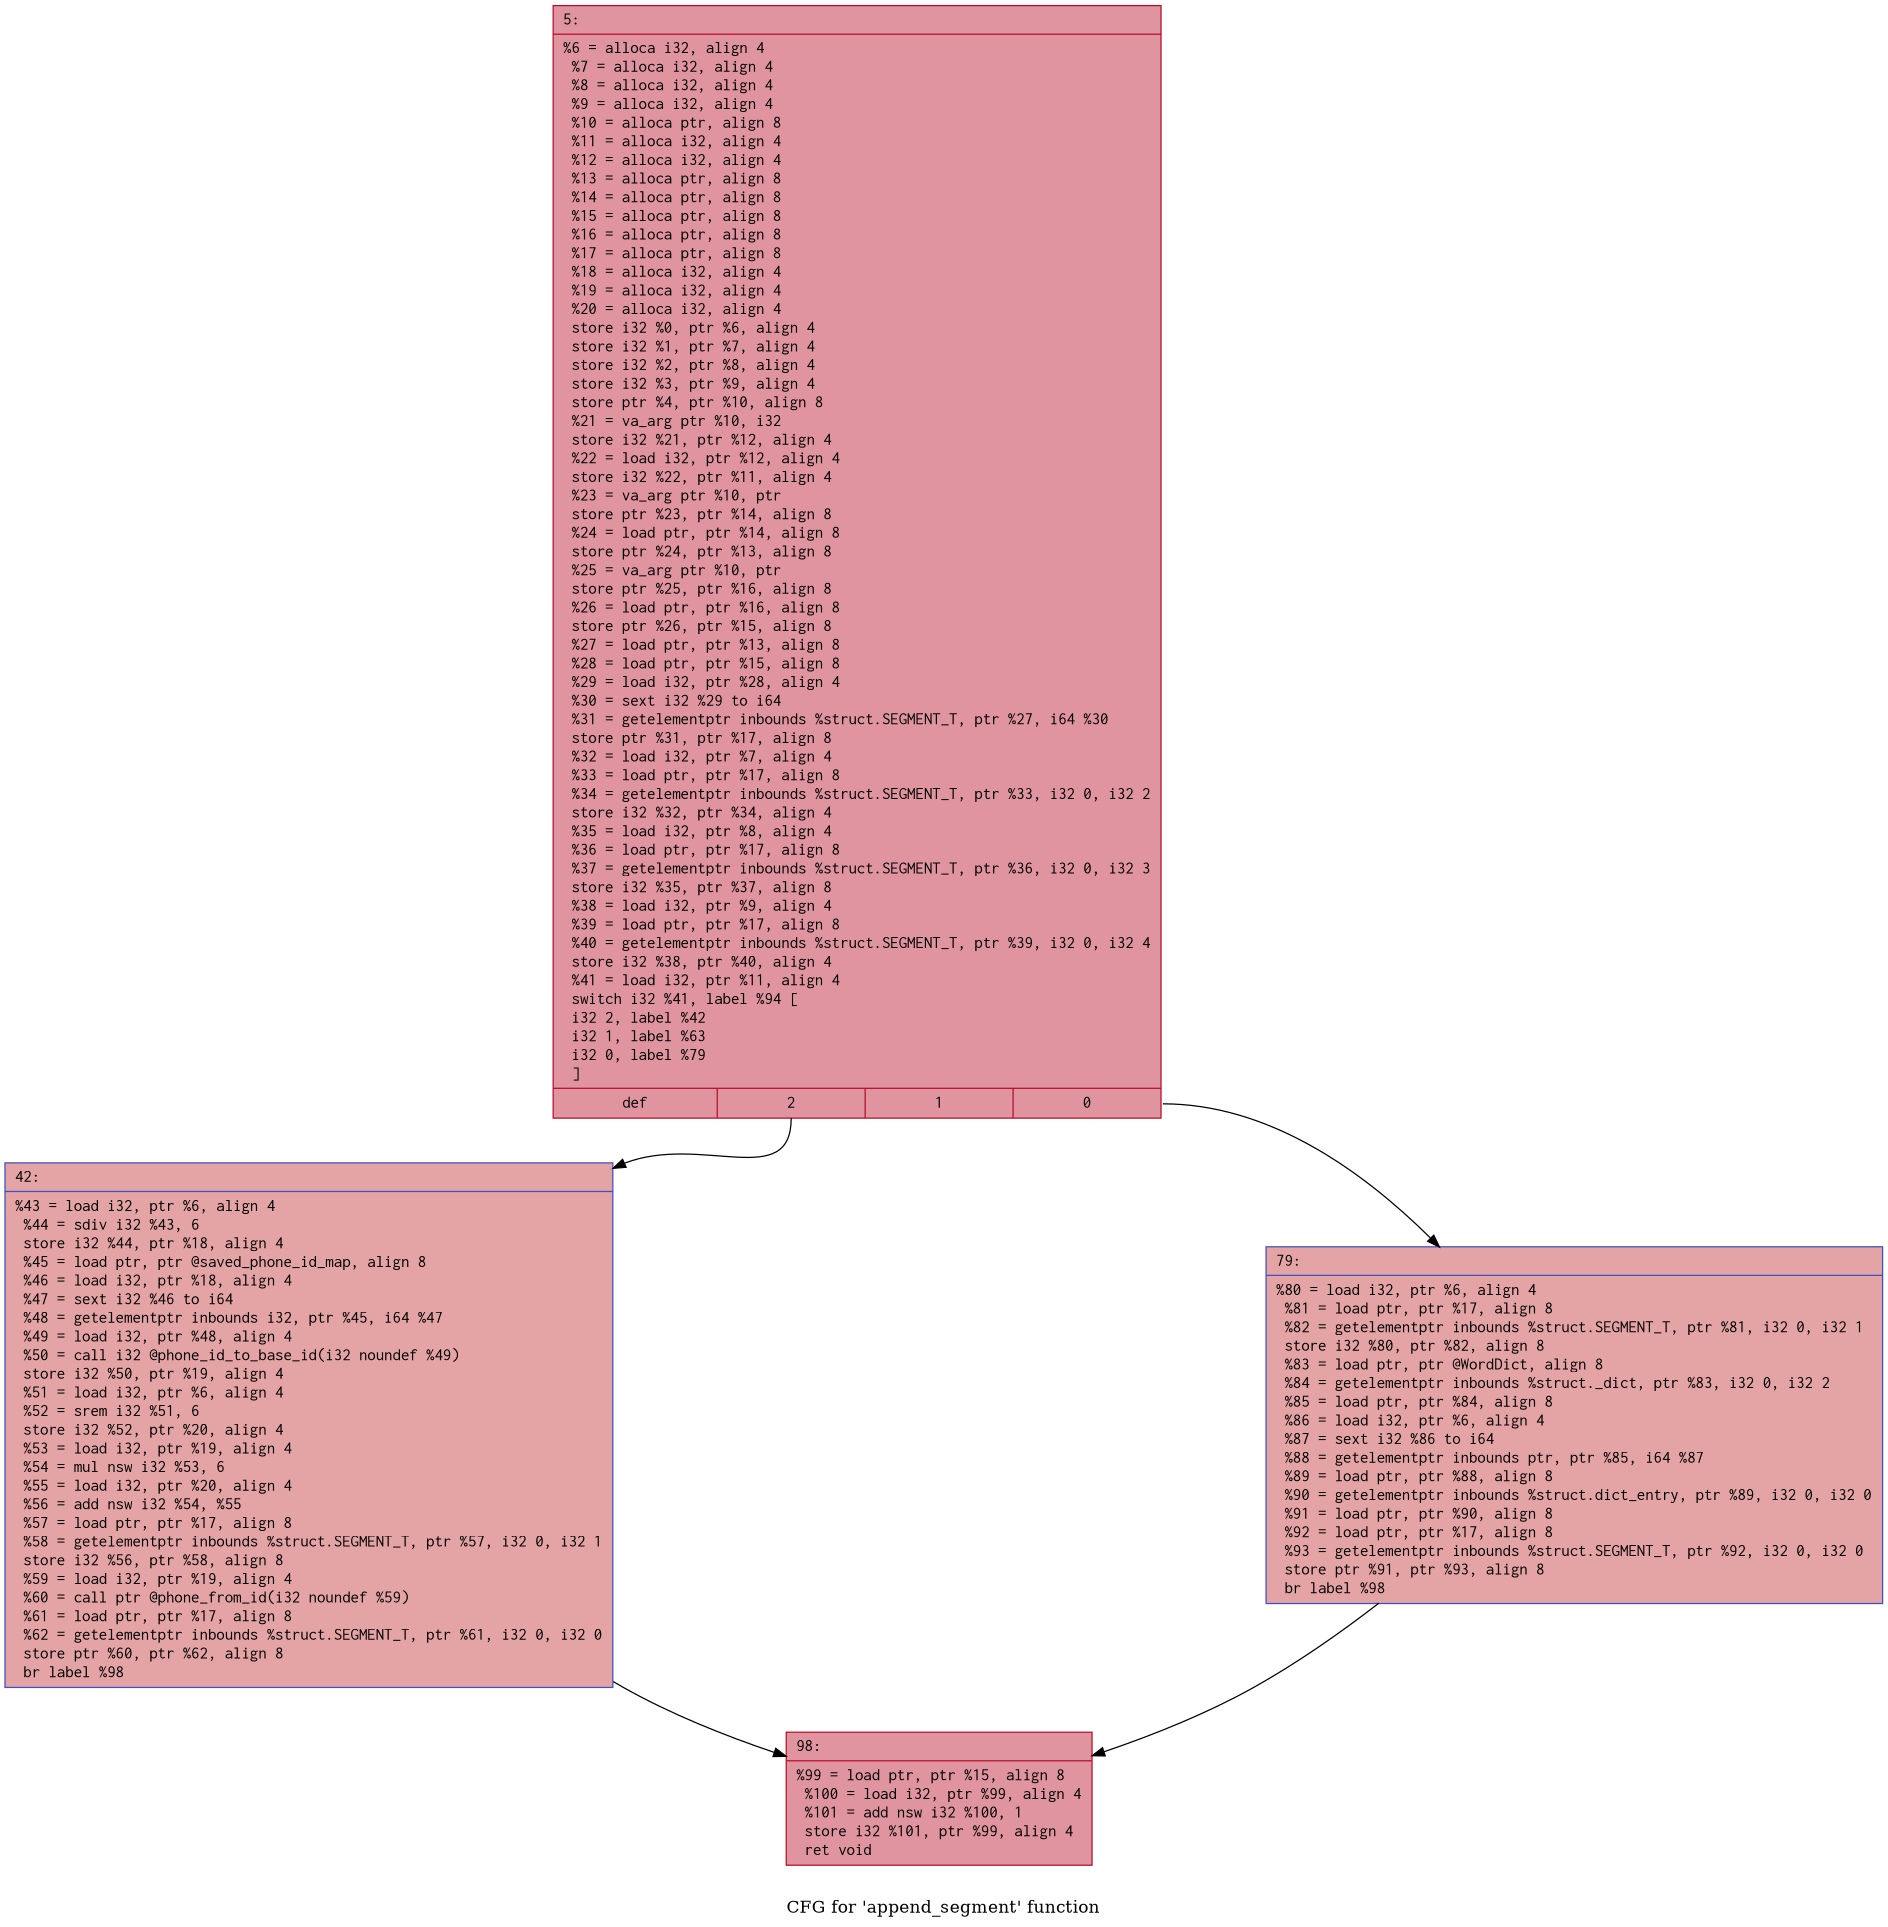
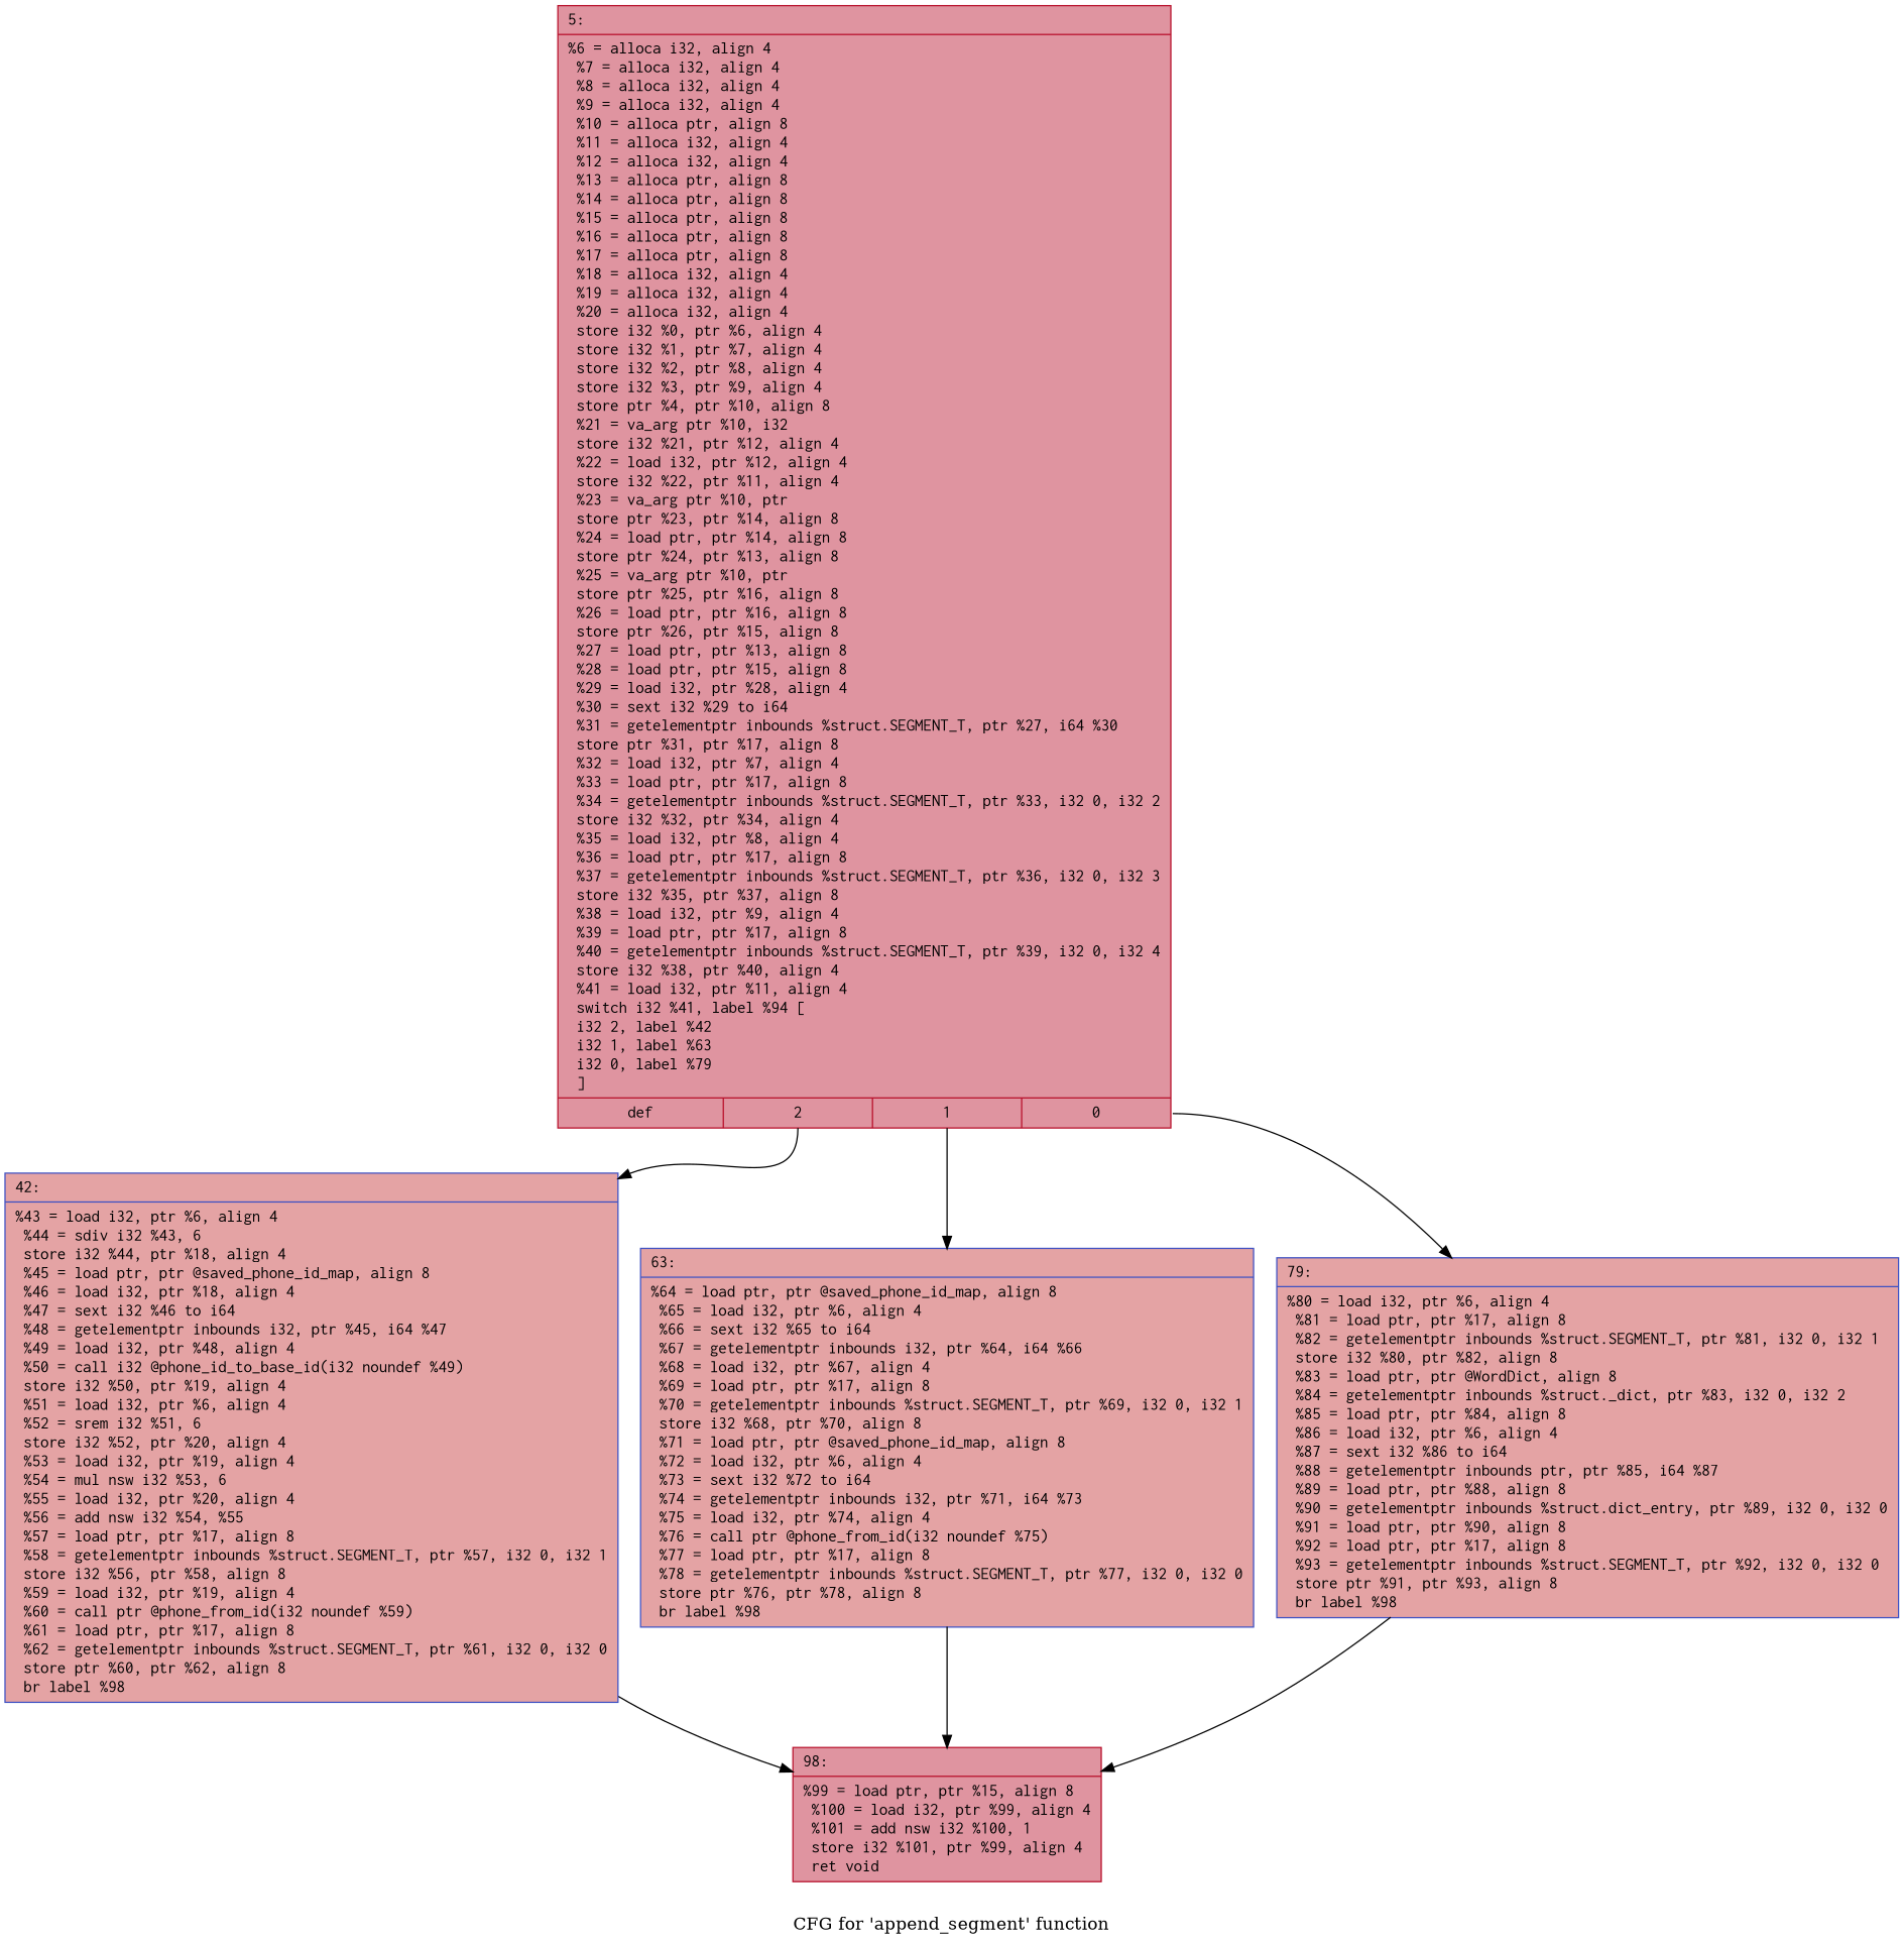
  digraph {
    label="CFG for 'append_segment' function"
    node [color="#3d50c3ff" fillcolor="#c32e3170" fontname=Courier shape=record style=filled]
    n1 [color="#b70d28ff" fillcolor="#b70d2870" label="{5:\l|  %6 = alloca i32, align 4\l  %7 = alloca i32, align 4\l  %8 = alloca i32, align 4\l  %9 = alloca i32, align 4\l  %10 = alloca ptr, align 8\l  %11 = alloca i32, align 4\l  %12 = alloca i32, align 4\l  %13 = alloca ptr, align 8\l  %14 = alloca ptr, align 8\l  %15 = alloca ptr, align 8\l  %16 = alloca ptr, align 8\l  %17 = alloca ptr, align 8\l  %18 = alloca i32, align 4\l  %19 = alloca i32, align 4\l  %20 = alloca i32, align 4\l  store i32 %0, ptr %6, align 4\l  store i32 %1, ptr %7, align 4\l  store i32 %2, ptr %8, align 4\l  store i32 %3, ptr %9, align 4\l  store ptr %4, ptr %10, align 8\l  %21 = va_arg ptr %10, i32\l  store i32 %21, ptr %12, align 4\l  %22 = load i32, ptr %12, align 4\l  store i32 %22, ptr %11, align 4\l  %23 = va_arg ptr %10, ptr\l  store ptr %23, ptr %14, align 8\l  %24 = load ptr, ptr %14, align 8\l  store ptr %24, ptr %13, align 8\l  %25 = va_arg ptr %10, ptr\l  store ptr %25, ptr %16, align 8\l  %26 = load ptr, ptr %16, align 8\l  store ptr %26, ptr %15, align 8\l  %27 = load ptr, ptr %13, align 8\l  %28 = load ptr, ptr %15, align 8\l  %29 = load i32, ptr %28, align 4\l  %30 = sext i32 %29 to i64\l  %31 = getelementptr inbounds %struct.SEGMENT_T, ptr %27, i64 %30\l  store ptr %31, ptr %17, align 8\l  %32 = load i32, ptr %7, align 4\l  %33 = load ptr, ptr %17, align 8\l  %34 = getelementptr inbounds %struct.SEGMENT_T, ptr %33, i32 0, i32 2\l  store i32 %32, ptr %34, align 4\l  %35 = load i32, ptr %8, align 4\l  %36 = load ptr, ptr %17, align 8\l  %37 = getelementptr inbounds %struct.SEGMENT_T, ptr %36, i32 0, i32 3\l  store i32 %35, ptr %37, align 8\l  %38 = load i32, ptr %9, align 4\l  %39 = load ptr, ptr %17, align 8\l  %40 = getelementptr inbounds %struct.SEGMENT_T, ptr %39, i32 0, i32 4\l  store i32 %38, ptr %40, align 4\l  %41 = load i32, ptr %11, align 4\l  switch i32 %41, label %94 [\l    i32 2, label %42\l    i32 1, label %63\l    i32 0, label %79\l  ]\l|{<s0>def|<s1>2|<s2>1|<s3>0}}"]
    n2 [label="{42:\l|  %43 = load i32, ptr %6, align 4\l  %44 = sdiv i32 %43, 6\l  store i32 %44, ptr %18, align 4\l  %45 = load ptr, ptr @saved_phone_id_map, align 8\l  %46 = load i32, ptr %18, align 4\l  %47 = sext i32 %46 to i64\l  %48 = getelementptr inbounds i32, ptr %45, i64 %47\l  %49 = load i32, ptr %48, align 4\l  %50 = call i32 @phone_id_to_base_id(i32 noundef %49)\l  store i32 %50, ptr %19, align 4\l  %51 = load i32, ptr %6, align 4\l  %52 = srem i32 %51, 6\l  store i32 %52, ptr %20, align 4\l  %53 = load i32, ptr %19, align 4\l  %54 = mul nsw i32 %53, 6\l  %55 = load i32, ptr %20, align 4\l  %56 = add nsw i32 %54, %55\l  %57 = load ptr, ptr %17, align 8\l  %58 = getelementptr inbounds %struct.SEGMENT_T, ptr %57, i32 0, i32 1\l  store i32 %56, ptr %58, align 8\l  %59 = load i32, ptr %19, align 4\l  %60 = call ptr @phone_from_id(i32 noundef %59)\l  %61 = load ptr, ptr %17, align 8\l  %62 = getelementptr inbounds %struct.SEGMENT_T, ptr %61, i32 0, i32 0\l  store ptr %60, ptr %62, align 8\l  br label %98\l}"]
+   n3 [label="{63:\l|  %64 = load ptr, ptr @saved_phone_id_map, align 8\l  %65 = load i32, ptr %6, align 4\l  %66 = sext i32 %65 to i64\l  %67 = getelementptr inbounds i32, ptr %64, i64 %66\l  %68 = load i32, ptr %67, align 4\l  %69 = load ptr, ptr %17, align 8\l  %70 = getelementptr inbounds %struct.SEGMENT_T, ptr %69, i32 0, i32 1\l  store i32 %68, ptr %70, align 8\l  %71 = load ptr, ptr @saved_phone_id_map, align 8\l  %72 = load i32, ptr %6, align 4\l  %73 = sext i32 %72 to i64\l  %74 = getelementptr inbounds i32, ptr %71, i64 %73\l  %75 = load i32, ptr %74, align 4\l  %76 = call ptr @phone_from_id(i32 noundef %75)\l  %77 = load ptr, ptr %17, align 8\l  %78 = getelementptr inbounds %struct.SEGMENT_T, ptr %77, i32 0, i32 0\l  store ptr %76, ptr %78, align 8\l  br label %98\l}"]
    n4 [label="{79:\l|  %80 = load i32, ptr %6, align 4\l  %81 = load ptr, ptr %17, align 8\l  %82 = getelementptr inbounds %struct.SEGMENT_T, ptr %81, i32 0, i32 1\l  store i32 %80, ptr %82, align 8\l  %83 = load ptr, ptr @WordDict, align 8\l  %84 = getelementptr inbounds %struct._dict, ptr %83, i32 0, i32 2\l  %85 = load ptr, ptr %84, align 8\l  %86 = load i32, ptr %6, align 4\l  %87 = sext i32 %86 to i64\l  %88 = getelementptr inbounds ptr, ptr %85, i64 %87\l  %89 = load ptr, ptr %88, align 8\l  %90 = getelementptr inbounds %struct.dict_entry, ptr %89, i32 0, i32 0\l  %91 = load ptr, ptr %90, align 8\l  %92 = load ptr, ptr %17, align 8\l  %93 = getelementptr inbounds %struct.SEGMENT_T, ptr %92, i32 0, i32 0\l  store ptr %91, ptr %93, align 8\l  br label %98\l}"]
    n5 [color="#b70d28ff" fillcolor="#b70d2870" label="{98:\l|  %99 = load ptr, ptr %15, align 8\l  %100 = load i32, ptr %99, align 4\l  %101 = add nsw i32 %100, 1\l  store i32 %101, ptr %99, align 4\l  ret void\l}"]
    n1 -> n2 [tailport=s1]
+   n1 -> n3 [tailport=s2]
    n1 -> n4 [tailport=s3]
    n2 -> n5
+   n3 -> n5
    n4 -> n5
  }
